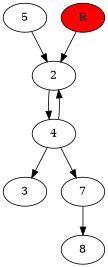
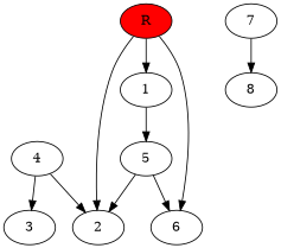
  digraph {
+   1
    5
    2
+   6
    4
    3
    7
    8
    R [fillcolor="#ff0000" style=filled]
+   1 -> 5
    5 -> 2
-   2 -> 4
+   5 -> 6
    4 -> 2
    4 -> 3
-   4 -> 7
    7 -> 8
+   R -> 1
    R -> 2
+   R -> 6
  }
